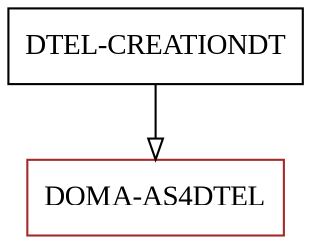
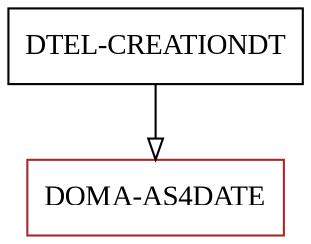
  digraph {
    fontname="Liberation Serif"
    node [shape=box fontname="Liberation Serif"]
    "DTEL-CREATIONDT" [color=black]
-   "DOMA-AS4DATE" [color=brown label="DOMA-AS4DTEL"]
+   "DOMA-AS4DATE" [color=brown]
    "DTEL-CREATIONDT" -> "DOMA-AS4DATE" [arrowhead=onormal fontname="Liberation Serif"]
  }
